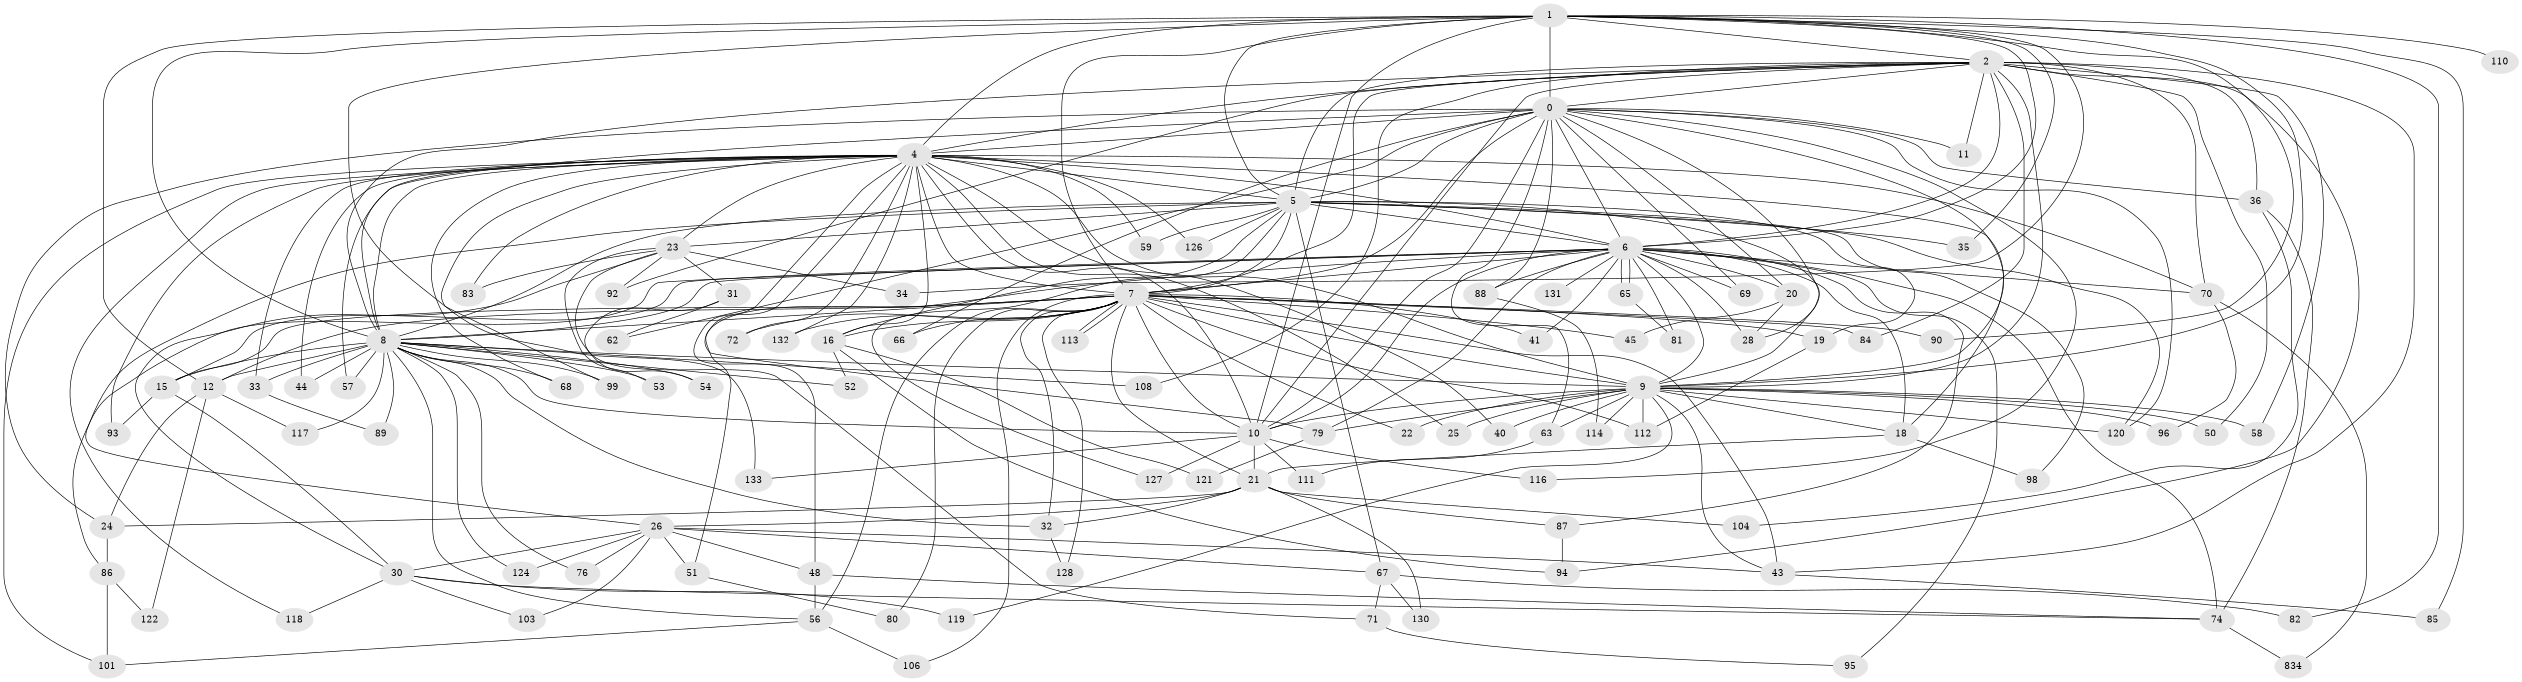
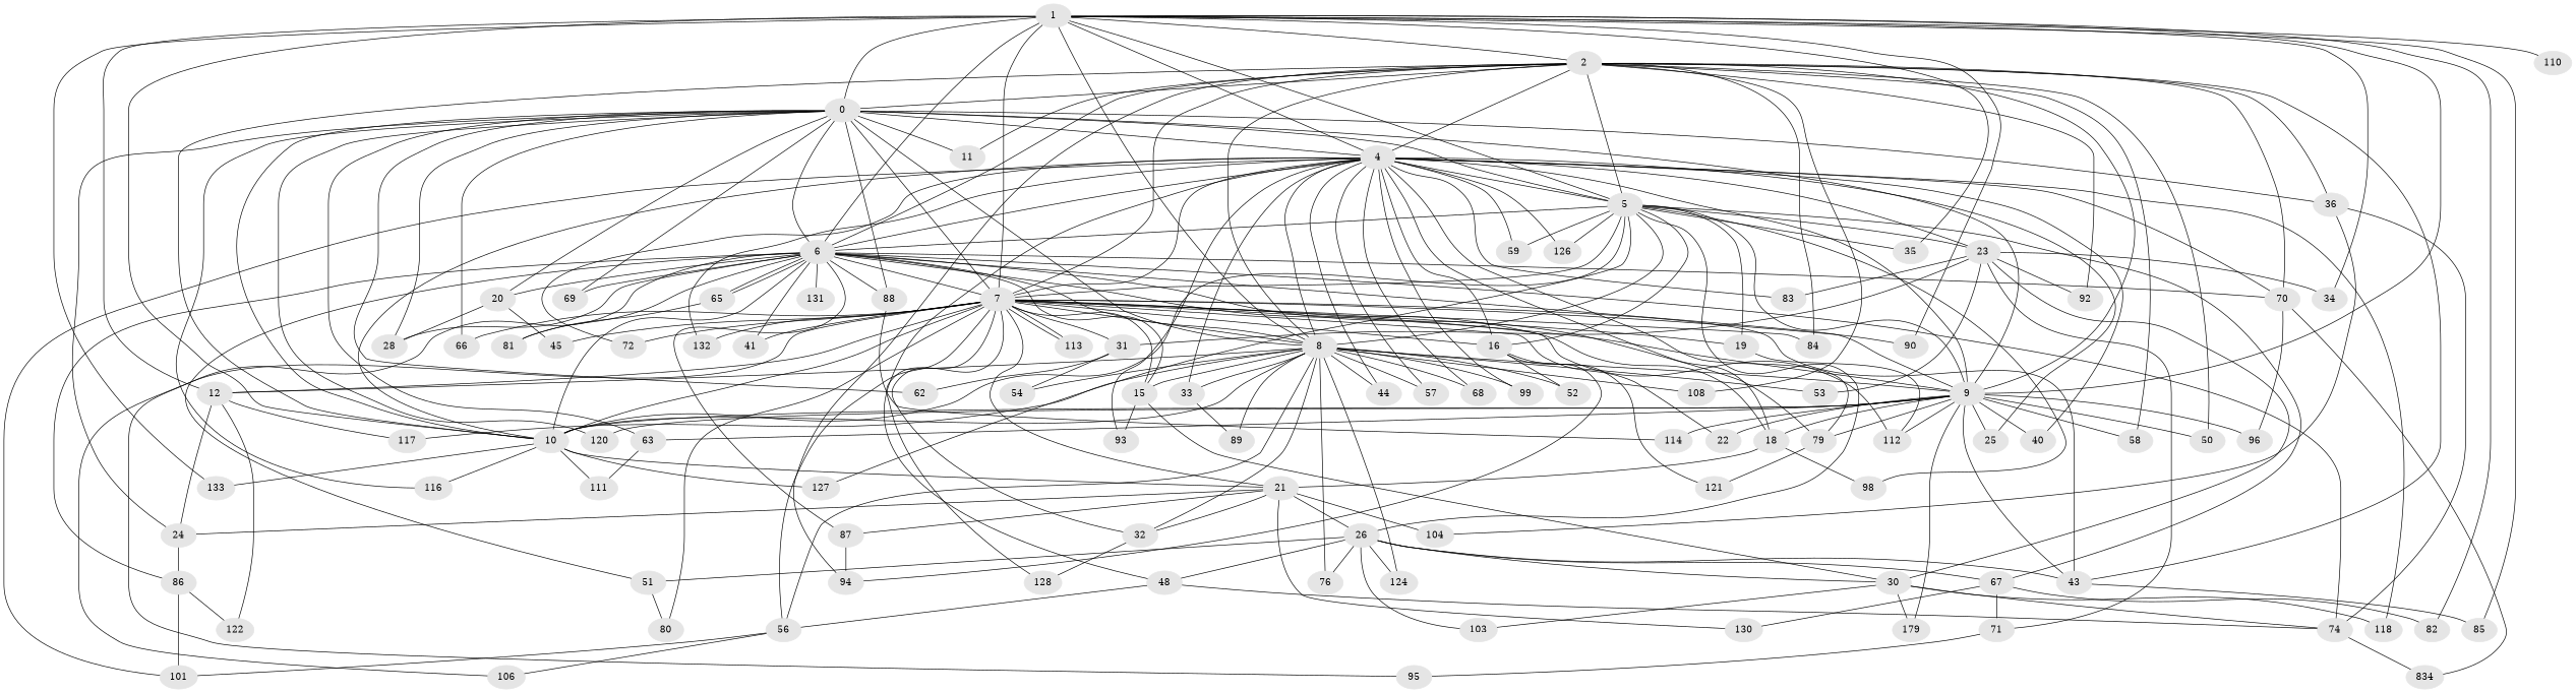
  graph {
    node [color=gray90 style=filled]
    1 [super="+38"]
    2 [super="+17"]
    n3 [label=0 super="+39"]
    4 [super="+60"]
    5 [super="+37"]
    6 [super="+55"]
    7 [super="+64"]
    8 [super="+49"]
    9 [super="+14"]
    10 [super="+47"]
    12 [super="+13"]
    34
    35
    82
    85
    90
    110
    133
    11
    36 [super="+129"]
    43 [super="+77"]
    50
    58
    70 [super="+76"]
    84
    92
    94
    108
    20
    24 [super="+78"]
    28 [super="+100"]
    62
    63
    66
    69
    88
    116
    120
    16 [super="+115"]
    18 [super="+125"]
    23 [super="+29"]
    25
    33
    40
    44
    48
    57
    59
    68
    72
    79 [super="+105"]
    83
    93
    99
    101 [super="+109"]
    118
    126
    132
    19
    26 [super="+61"]
    67
    98
    127
    15 [super="+46"]
    41
    51
    65
    74 [super="+123"]
    81
    86
    87 [super="+97"]
    95
    131
    21 [super="+42"]
    22
    31
    32 [super="+73"]
    45
    56 [super="+102"]
    80
    106
    113
    128
    112
    52
    53
    54
    n88 [label=76]
    89
    117
    124
    96
    114
-   119
+   119 [label=179]
    111
    122
    104
    n98 [label=834]
    121
    30
    71
    103
    130
    1 -- 2
    1 -- n3 [weight=2]
    1 -- 4
    1 -- 5
    1 -- 6
    1 -- 7
    1 -- 8 [weight=2]
    1 -- 9
    1 -- 10 [weight=2]
    1 -- 12
    1 -- 34
    1 -- 35
    1 -- 82
    1 -- 85
    1 -- 90
    1 -- 110
    1 -- 133
    2 -- n3
    2 -- 4
    2 -- 5
    2 -- 6 [weight=2]
    2 -- 7
    2 -- 8
    2 -- 9
    2 -- 10
    2 -- 11
    2 -- 36
    2 -- 43
    2 -- 50
    2 -- 58
    2 -- 70
    2 -- 84
    2 -- 92
    2 -- 94
    2 -- 108
    n3 -- 4
    n3 -- 5 [weight=2]
    n3 -- 6
    n3 -- 7
    n3 -- 8
    n3 -- 9
    n3 -- 10
    n3 -- 11
    n3 -- 36
    n3 -- 20
    n3 -- 24
    n3 -- 28
    n3 -- 62
    n3 -- 63
    n3 -- 66
    n3 -- 69
    n3 -- 88
    n3 -- 116
    n3 -- 120
    4 -- 5
    4 -- 6 [weight=2]
    4 -- 7
    4 -- 8
    4 -- 9 [weight=2]
    4 -- 10
    4 -- 70
    4 -- 16
    4 -- 18
    4 -- 23 [weight=2]
    4 -- 25
    4 -- 33
    4 -- 40
    4 -- 44
    4 -- 48
    4 -- 57
    4 -- 59
    4 -- 68
    4 -- 72
    4 -- 79
    4 -- 83
    4 -- 93
    4 -- 99
    4 -- 101
    4 -- 118
    4 -- 126
    4 -- 132
    5 -- 6
    5 -- 7
    5 -- 8
    5 -- 9
-   5 -- 120 [weight=2]
+   5 -- 10 [weight=2]
    5 -- 35
    5 -- 16
    5 -- 23
    5 -- 59
    5 -- 126
    5 -- 19
    5 -- 26
    5 -- 67
    5 -- 98
    5 -- 127
    6 -- 7
    6 -- 8
    6 -- 9
    6 -- 10
    6 -- 70
    6 -- 20
    6 -- 28
    6 -- 69
    6 -- 88
    6 -- 18
    6 -- 79
    6 -- 15
    6 -- 41
    6 -- 51
    6 -- 65
    6 -- 65
    6 -- 74
    6 -- 81
    6 -- 86
    6 -- 87
    6 -- 95
    6 -- 131
    7 -- 8
    7 -- 9 [weight=2]
    7 -- 10
    7 -- 12
    7 -- 90
    7 -- 43
    7 -- 84
    7 -- 66
    7 -- 16
    7 -- 72
    7 -- 132
    7 -- 19
    7 -- 15
    7 -- 41
    7 -- 21
    7 -- 22
+   7 -- 31
    7 -- 32
    7 -- 45
    7 -- 56
    7 -- 80
    7 -- 106
    7 -- 113
    7 -- 113
    7 -- 128
    7 -- 112
    8 -- 9
    8 -- 10
    8 -- 12
    8 -- 108
    8 -- 33
    8 -- 44
    8 -- 57
    8 -- 68
    8 -- 99
    8 -- 15
    8 -- 32
    8 -- 56
    8 -- 52
    8 -- 53
    8 -- 54
    8 -- n88
    8 -- 89
    8 -- 117
    8 -- 124
    9 -- 10
    9 -- 43
    9 -- 50
    9 -- 58
    9 -- 63
    9 -- 120
    9 -- 18
    9 -- 25
    9 -- 40
    9 -- 79
    9 -- 22
    9 -- 112
    9 -- 96
    9 -- 114
    9 -- 119
    10 -- 133
    10 -- 116
    10 -- 127
    10 -- 21
    10 -- 111
    12 -- 24
    12 -- 117
    12 -- 122
    36 -- 74
    36 -- 104
    43 -- 85
    70 -- 96
    70 -- n98
    20 -- 28
    20 -- 45
    24 -- 86
    63 -- 111
    88 -- 114
    16 -- 94
    16 -- 52
    16 -- 121
    18 -- 98
    18 -- 21
    23 -- 34
    23 -- 92
    23 -- 83
    23 -- 31
    23 -- 53
    23 -- 30
    23 -- 71
    33 -- 89
    48 -- 74
    48 -- 56
    79 -- 121
    19 -- 112
    26 -- 43
    26 -- 48
    26 -- 67
    26 -- 51
    26 -- n88
    26 -- 124
    26 -- 30
    26 -- 103
    67 -- 82
    67 -- 71
    67 -- 130
    15 -- 93
    15 -- 30
    51 -- 80
    65 -- 81
    74 -- n98
    86 -- 101
    86 -- 122
    87 -- 94
    21 -- 24
    21 -- 26
    21 -- 87
    21 -- 32
    21 -- 104
    21 -- 130
    31 -- 62
    31 -- 54
    32 -- 128
    56 -- 101
    56 -- 106
    30 -- 118
    30 -- 74
    30 -- 119
    30 -- 103
    71 -- 95
  }
